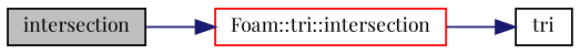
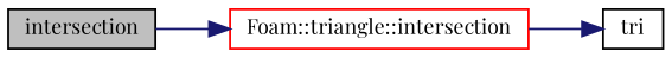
  digraph {
    fontname="Playfair Display"
    rankdir=LR
    node [color=black fontname="Playfair Display" fontsize=10 shape=record]
    edge [color=midnightblue fontname="Playfair Display" fontsize=10 labelfontname=FreeSans labelfontsize=10 style=solid]
    n1 [fillcolor=grey75 fontcolor=black height=0.2 label=intersection style=filled width=0.4]
-   n2 [color=red height=0.2 label="Foam::tri::intersection" width=0.4]
+   n2 [color=red height=0.2 label="Foam::triangle::intersection" width=0.4]
    n3 [height=0.2 label=tri width=0.4]
    n1 -> n2
    n2 -> n3
  }
